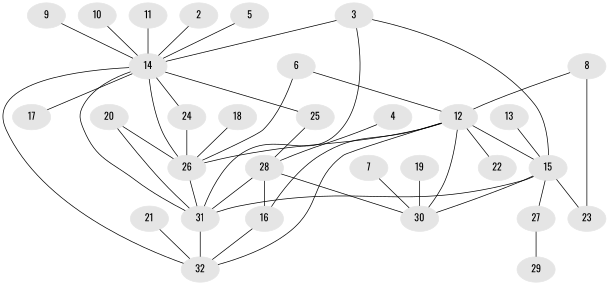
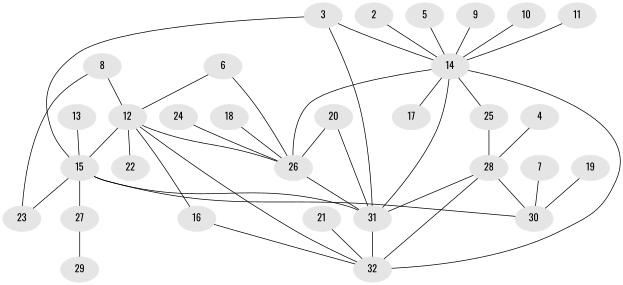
  graph {
    fontname=Oswald
    node [color=gray90 fontname=Oswald style=filled]
    edge [fontname=Oswald weight=1.0]
    26
    31
    2
    14
    32
    17
    24
    25
    3
    15
    30
    23
    27
    4
    28
    5
    6
    12
    16
    22
    7
    8
    9
    10
    11
    13
    29
    18
    19
    20
    21
    26 -- 31 [weight=2.0]
    31 -- 32 [weight=2.0]
    2 -- 14
    14 -- 26
    14 -- 31 [weight=2.0]
    14 -- 32
    14 -- 17
-   14 -- 24 [weight=2.0]
    14 -- 25
    24 -- 26
    25 -- 28
    3 -- 31
    3 -- 14
    3 -- 15
    15 -- 31
    15 -- 30
    15 -- 23
    15 -- 27
    27 -- 29
    4 -- 28
    28 -- 31 [weight=2.0]
-   28 -- 16
+   28 -- 32
    28 -- 30
    5 -- 14
    6 -- 26
    6 -- 12
    12 -- 26
    12 -- 32
    12 -- 15 [weight=2.0]
-   12 -- 30
    12 -- 16
    12 -- 22
    16 -- 32
    7 -- 30
    8 -- 23
    8 -- 12
    9 -- 14
    10 -- 14
    11 -- 14
    13 -- 15
    18 -- 26
    19 -- 30
    20 -- 26
    20 -- 31
    21 -- 32
  }
